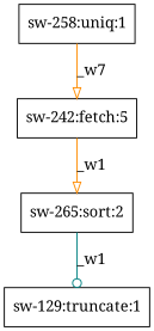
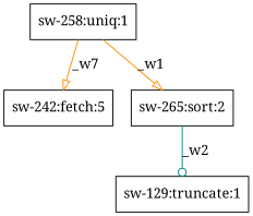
  digraph {
    fontname="Noto Serif"
    node [fontname="Noto Serif" shape=box]
    edge [arrowhead=onormal color=darkorange fontname="Noto Serif"]
    n1 [label="sw-242:fetch:5"]
    n2 [label="sw-258:uniq:1"]
    n3 [label="sw-265:sort:2"]
    n4 [label="sw-129:truncate:1"]
    n2 -> n1 [label=_w7]
-   n1 -> n3 [label=_w1]
-   n3 -> n4 [arrowhead=odot color=teal label=_w1]
+   n2 -> n3 [label=_w1]
+   n3 -> n4 [arrowhead=odot color=teal label=_w2]
  }
